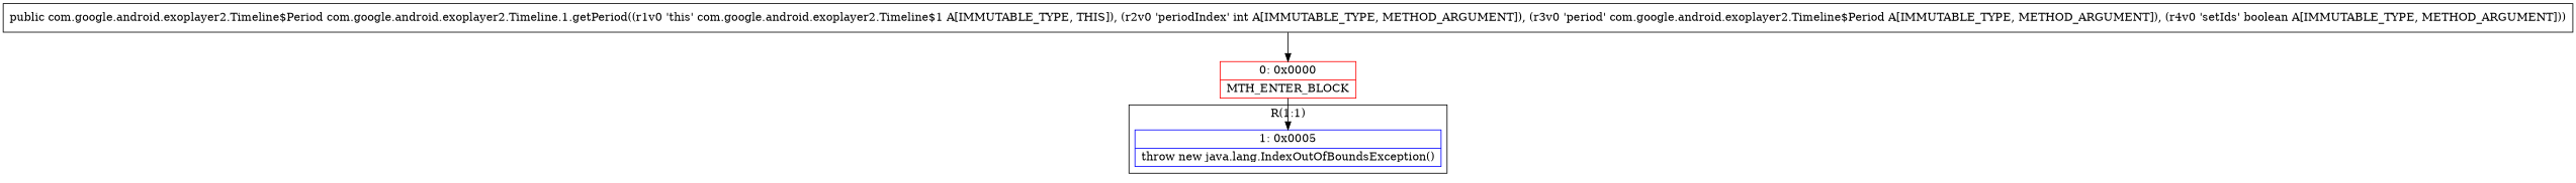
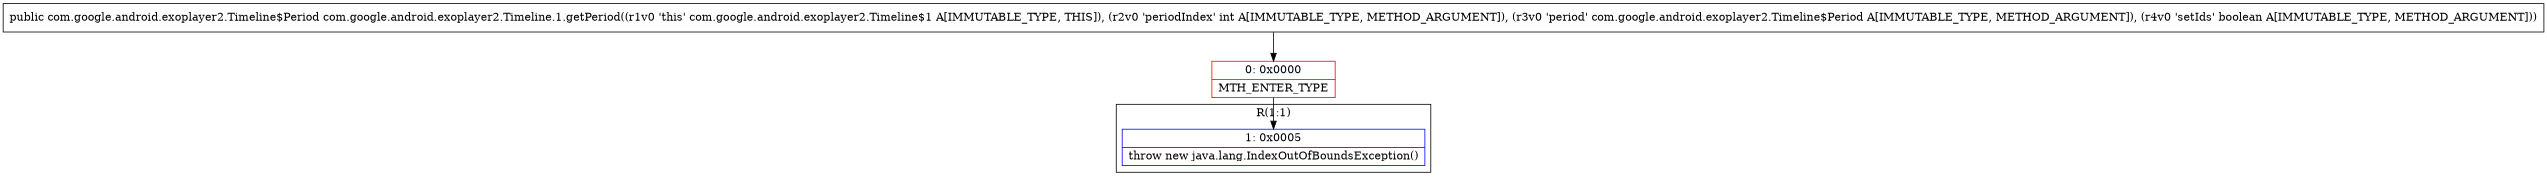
  digraph {
    node [shape=record]
    n1 [color=blue label="{1\:\ 0x0005|throw new java.lang.IndexOutOfBoundsException()\l}"]
-   n2 [color=red label="{0\:\ 0x0000|MTH_ENTER_BLOCK\l}"]
+   n2 [color=red label="{0\:\ 0x0000|MTH_ENTER_TYPE\l}"]
    n3 [label="{public com.google.android.exoplayer2.Timeline$Period com.google.android.exoplayer2.Timeline.1.getPeriod((r1v0 'this' com.google.android.exoplayer2.Timeline$1 A[IMMUTABLE_TYPE, THIS]), (r2v0 'periodIndex' int A[IMMUTABLE_TYPE, METHOD_ARGUMENT]), (r3v0 'period' com.google.android.exoplayer2.Timeline$Period A[IMMUTABLE_TYPE, METHOD_ARGUMENT]), (r4v0 'setIds' boolean A[IMMUTABLE_TYPE, METHOD_ARGUMENT])) }"]
    subgraph cluster_1 {
      label="R(1:1)"
      n1
    }
    n2 -> n1
    n3 -> n2
  }
